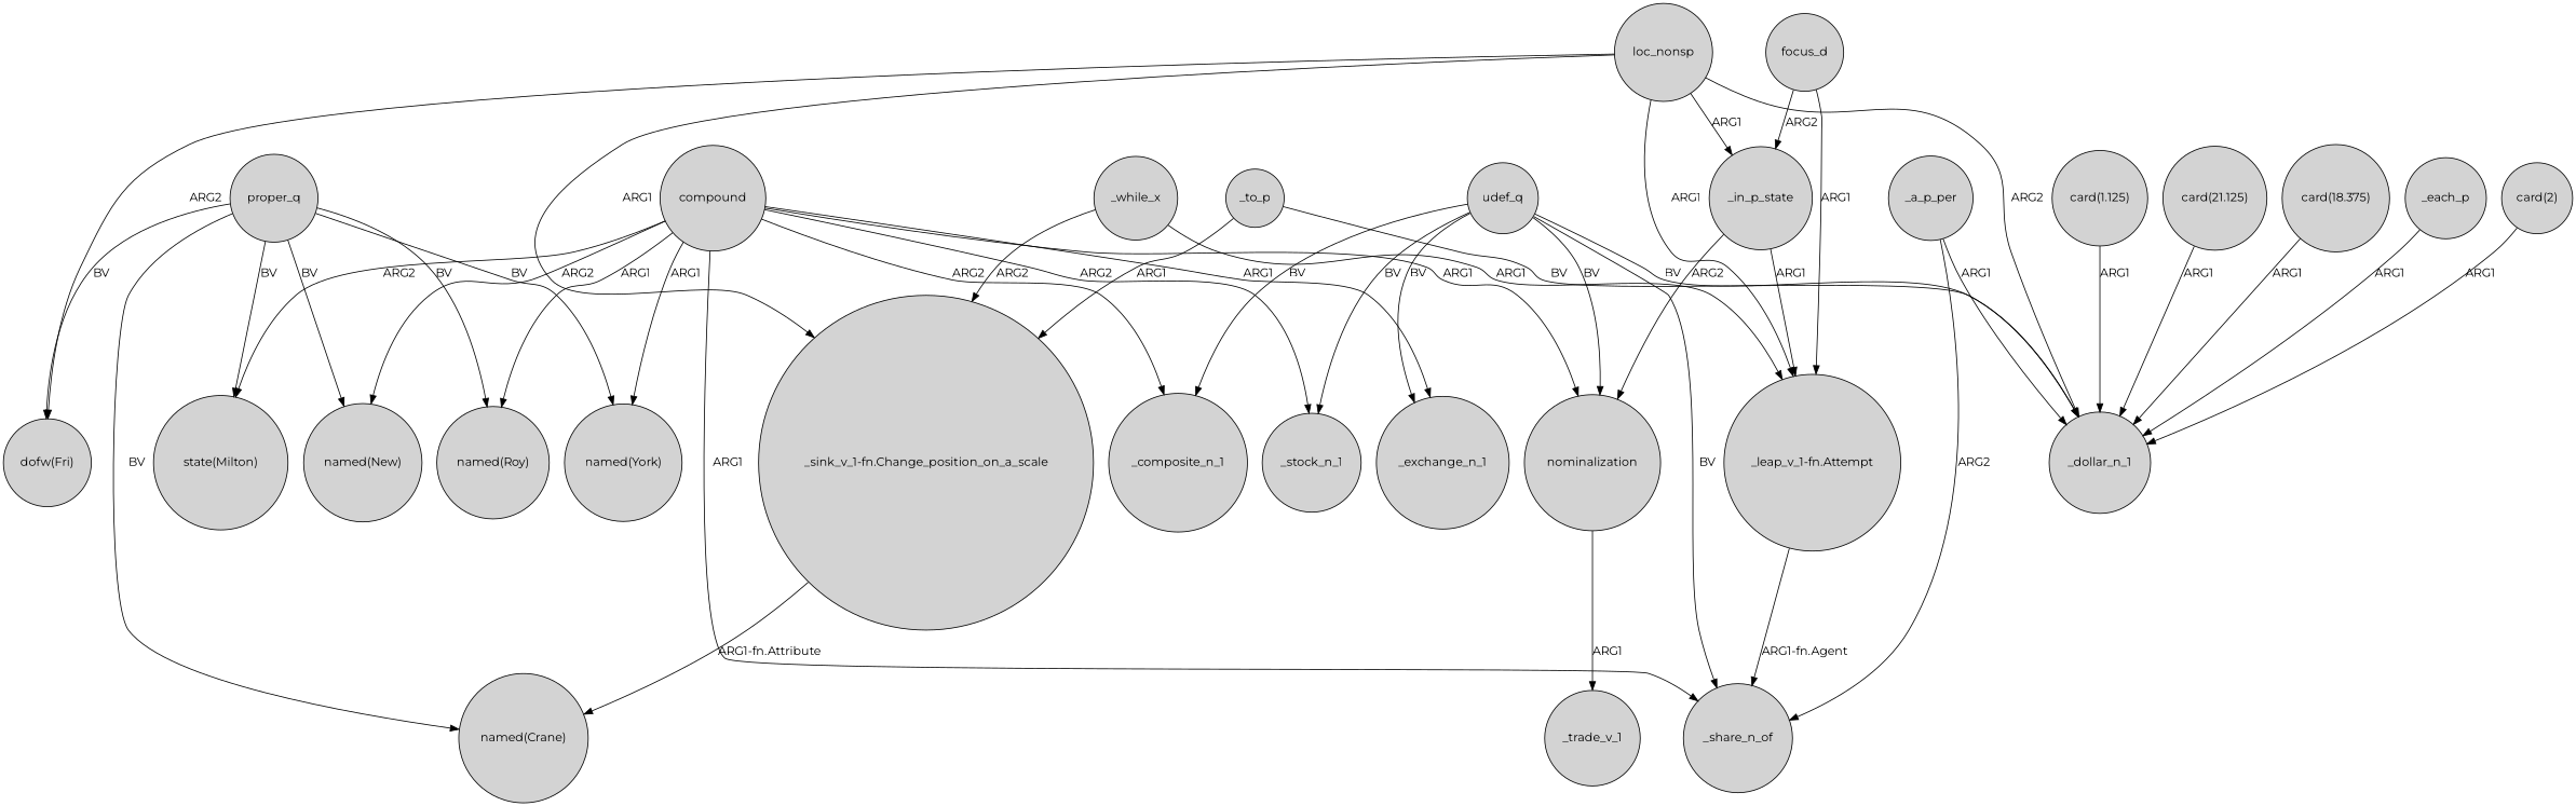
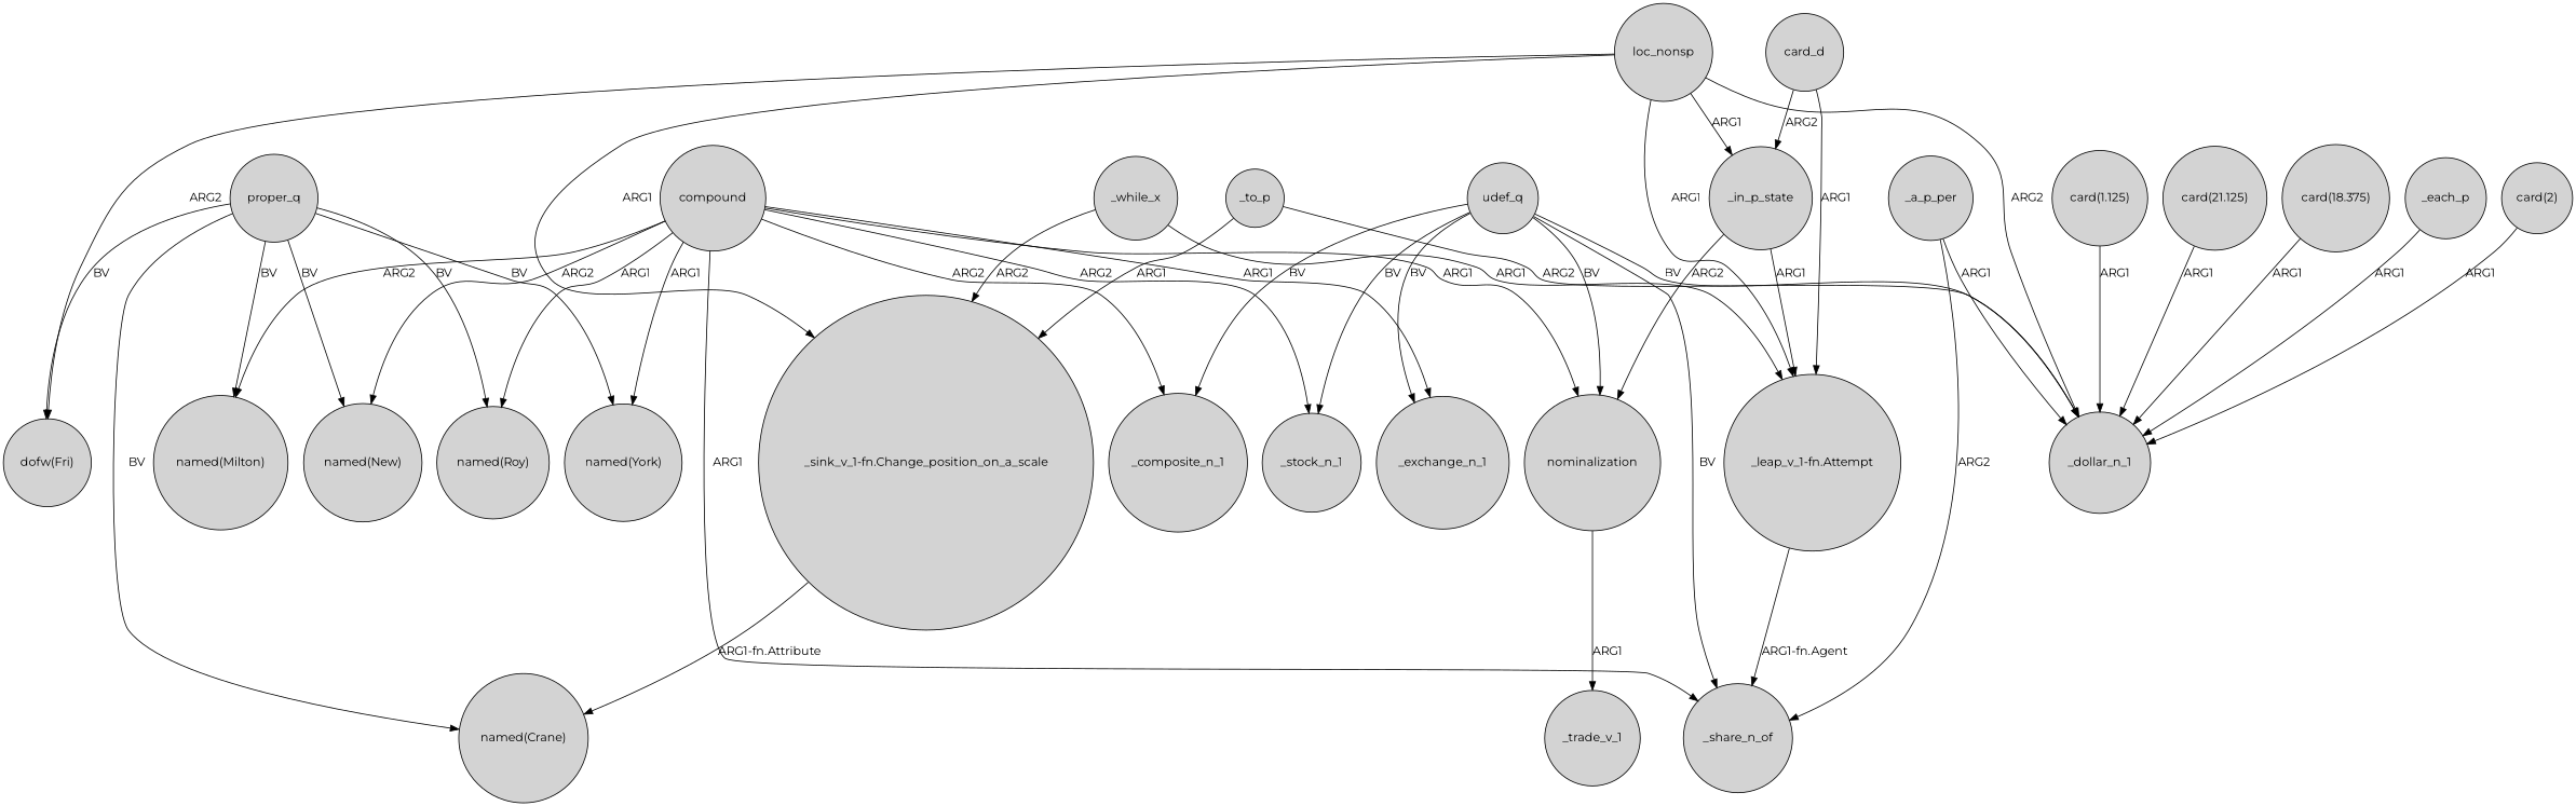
  digraph {
    fontname=Montserrat
    node [fontname=Montserrat shape=circle style=filled]
    edge [fontname=Montserrat]
    _in_p_state
    nominalization
    "_leap_v_1-fn.Attempt"
    _trade_v_1
    _share_n_of
-   focus_d
+   focus_d [label=card_d]
    proper_q
    "dofw(Fri)"
-   "named(Milton)" [label="state(Milton)"]
+   "named(Milton)"
    "named(New)"
    "named(York)"
    "named(Crane)"
    "named(Roy)"
    loc_nonsp
    _dollar_n_1
    "_sink_v_1-fn.Change_position_on_a_scale"
    compound
    _exchange_n_1
    _stock_n_1
    _composite_n_1
    "card(1.125)"
    udef_q
    _while_x
    _to_p
    _a_p_per
    "card(21.125)"
    "card(18.375)"
    _each_p
    "card(2)"
    _in_p_state -> nominalization [label=ARG2]
    _in_p_state -> "_leap_v_1-fn.Attempt" [label=ARG1]
    nominalization -> _trade_v_1 [label=ARG1]
    "_leap_v_1-fn.Attempt" -> _share_n_of [label="ARG1-fn.Agent"]
    focus_d -> _in_p_state [label=ARG2]
    focus_d -> "_leap_v_1-fn.Attempt" [label=ARG1]
    proper_q -> "dofw(Fri)" [label=BV]
    proper_q -> "named(Milton)" [label=BV]
    proper_q -> "named(New)" [label=BV]
    proper_q -> "named(York)" [label=BV]
    proper_q -> "named(Crane)" [label=BV]
    proper_q -> "named(Roy)" [label=BV]
    loc_nonsp -> _in_p_state [label=ARG1]
    loc_nonsp -> "_leap_v_1-fn.Attempt" [label=ARG1]
    loc_nonsp -> "dofw(Fri)" [label=ARG2]
    loc_nonsp -> _dollar_n_1 [label=ARG2]
    loc_nonsp -> "_sink_v_1-fn.Change_position_on_a_scale" [label=ARG1]
    "_sink_v_1-fn.Change_position_on_a_scale" -> "named(Crane)" [label="ARG1-fn.Attribute"]
    compound -> nominalization [label=ARG1]
    compound -> _share_n_of [label=ARG1]
    compound -> "named(Milton)" [label=ARG2]
    compound -> "named(New)" [label=ARG2]
    compound -> "named(York)" [label=ARG1]
    compound -> "named(Roy)" [label=ARG1]
    compound -> _exchange_n_1 [label=ARG1]
    compound -> _stock_n_1 [label=ARG2]
    compound -> _composite_n_1 [label=ARG2]
    "card(1.125)" -> _dollar_n_1 [label=ARG1]
    udef_q -> nominalization [label=BV]
    udef_q -> _share_n_of [label=BV]
    udef_q -> _dollar_n_1 [label=BV]
    udef_q -> _exchange_n_1 [label=BV]
    udef_q -> _stock_n_1 [label=BV]
    udef_q -> _composite_n_1 [label=BV]
    _while_x -> "_leap_v_1-fn.Attempt" [label=ARG1]
    _while_x -> "_sink_v_1-fn.Change_position_on_a_scale" [label=ARG2]
-   _to_p -> _dollar_n_1 [label=BV]
+   _to_p -> _dollar_n_1 [label=ARG2]
    _to_p -> "_sink_v_1-fn.Change_position_on_a_scale" [label=ARG1]
    _a_p_per -> _share_n_of [label=ARG2]
    _a_p_per -> _dollar_n_1 [label=ARG1]
    "card(21.125)" -> _dollar_n_1 [label=ARG1]
    "card(18.375)" -> _dollar_n_1 [label=ARG1]
    _each_p -> _dollar_n_1 [label=ARG1]
    "card(2)" -> _dollar_n_1 [label=ARG1]
  }
